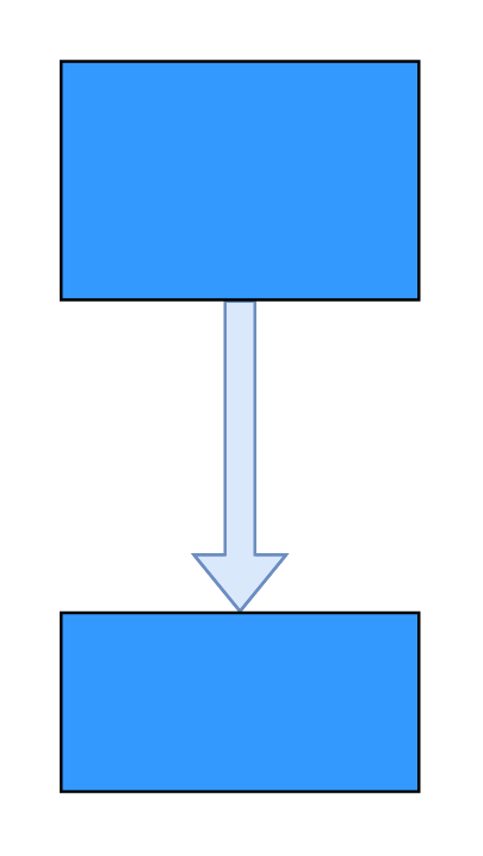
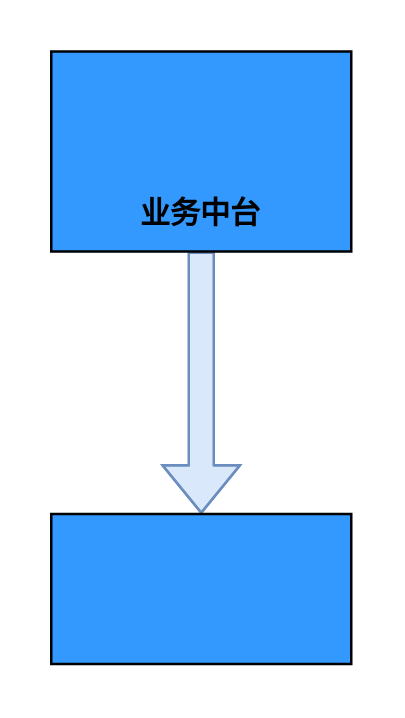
  <mxCell id="0" />
  <mxCell id="1" parent="0" />
  <mxCell id="2" value="" style="edgeStyle=orthogonalEdgeStyle;rounded=0;orthogonalLoop=1;jettySize=auto;html=1;shape=flexArrow;fillColor=#dae8fc;strokeColor=#6c8ebf;" edge="1" parent="1" source="3" target="4"><mxGeometry relative="1" as="geometry"><Array as="points"><mxPoint x="80" y="125" /><mxPoint x="80" y="125" /></Array></mxGeometry></mxCell>
  <mxCell id="3" value="" style="verticalLabelPosition=bottom;verticalAlign=top;html=1;shape=mxgraph.basic.rect;fillColor2=none;strokeWidth=1;size=20;indent=5;fillColor=#3399FF;" vertex="1" parent="1"><mxGeometry x="20" y="20" width="120" height="80" as="geometry" /></mxCell>
  <mxCell id="4" value="" style="whiteSpace=wrap;html=1;verticalAlign=top;fillColor=#3399FF;strokeWidth=1;" vertex="1" parent="1"><mxGeometry x="20" y="205" width="120" height="60" as="geometry" /></mxCell>
+ <mxCell id="5" value="&lt;b&gt;业务中台&lt;/b&gt;" style="text;html=1;strokeColor=none;fillColor=none;align=center;verticalAlign=middle;whiteSpace=wrap;rounded=0;" vertex="1" parent="1"><mxGeometry x="50" y="70" width="60" height="30" as="geometry" /></mxCell>
